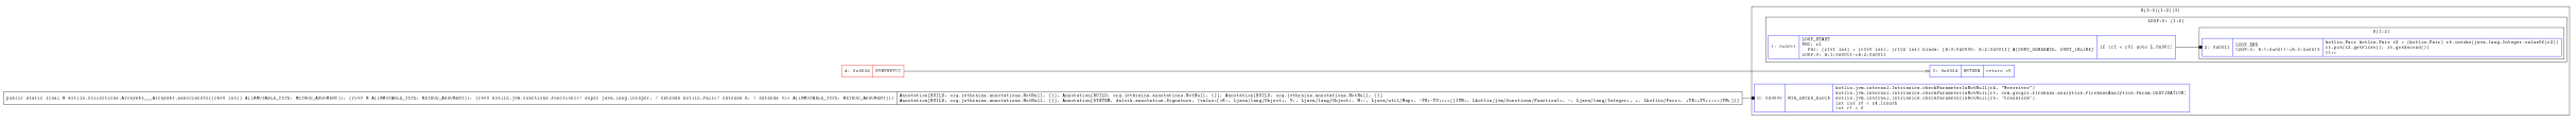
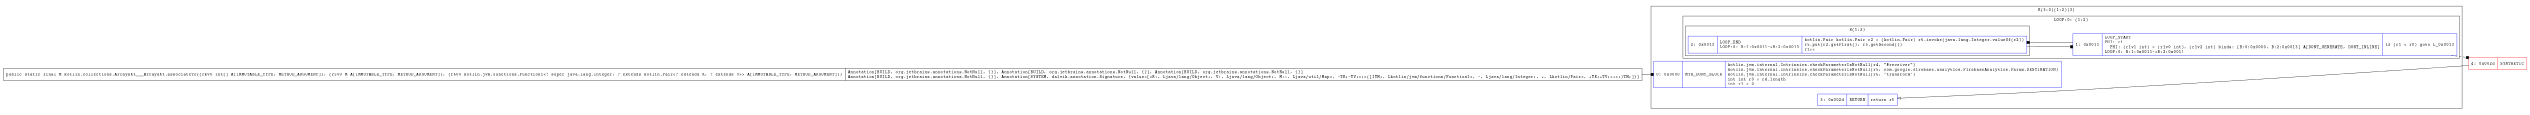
  digraph {
    fontname="Courier Prime"
    rankdir=LR
    node [color=blue fontname="Courier Prime" shape=record]
    edge [arrowhead=box fontname="Courier Prime"]
    n1 [label="{2\:\ 0x0013|LOOP_END\lLOOP:0: B:1:0x0011\-\>B:2:0x0013\l|kotlin.Pair kotlin.Pair r2 = (kotlin.Pair) r6.invoke(java.lang.Integer.valueOf(r2))\lr5.put(r2.getFirst(), r5.getSecond())\lr1++\l}"]
    n2 [label="{1\:\ 0x0011|LOOP_START\lPHI: r1 \l  PHI: (r1v1 int) = (r1v0 int), (r1v2 int) binds: [B:0:0x0000, B:2:0x0013] A[DONT_GENERATE, DONT_INLINE]\lLOOP:0: B:1:0x0011\-\>B:2:0x0013\l|if (r1 \< r0) goto L_0x0013\l}"]
-   n3 [label="{0\:\ 0x0000|MTH_ENTER_BLOCK\l|kotlin.jvm.internal.Intrinsics.checkParameterIsNotNull(r4, \"$receiver\")\lkotlin.jvm.internal.Intrinsics.checkParameterIsNotNull(r5, com.google.firebase.analytics.FirebaseAnalytics.Param.DESTINATION)\lkotlin.jvm.internal.Intrinsics.checkParameterIsNotNull(r6, \"transform\")\lint int r0 = r4.length\lint r1 = 0\l}"]
+   n3 [label="{0\:\ 0x0000|MTH_DONT_BLOCK\l|kotlin.jvm.internal.Intrinsics.checkParameterIsNotNull(r4, \"$receiver\")\lkotlin.jvm.internal.Intrinsics.checkParameterIsNotNull(r5, com.google.firebase.analytics.FirebaseAnalytics.Param.DESTINATION)\lkotlin.jvm.internal.Intrinsics.checkParameterIsNotNull(r6, \"transform\")\lint int r0 = r4.length\lint r1 = 0\l}"]
    n4 [label="{3\:\ 0x002d|RETURN\l|return r5\l}"]
    n5 [color=red label="{4\:\ 0x002d|SYNTHETIC\l}"]
    n6 [label="{public static final M kotlin.collections.ArraysKt___ArraysKt.associateTo((r4v0 int[] A[IMMUTABLE_TYPE, METHOD_ARGUMENT]), (r5v0 M A[IMMUTABLE_TYPE, METHOD_ARGUMENT]), (r6v0 kotlin.jvm.functions.Function1\<? super java.lang.Integer, ? extends kotlin.Pair\<? extends K, ? extends V\>\> A[IMMUTABLE_TYPE, METHOD_ARGUMENT]))  | Annotation[BUILD, org.jetbrains.annotations.NotNull, \{\}], Annotation[BUILD, org.jetbrains.annotations.NotNull, \{\}], Annotation[BUILD, org.jetbrains.annotations.NotNull, \{\}]\lAnnotation[BUILD, org.jetbrains.annotations.NotNull, \{\}], Annotation[SYSTEM, dalvik.annotation.Signature, \{value=[\<K:, Ljava\/lang\/Object;, V:, Ljava\/lang\/Object;, M::, Ljava\/util\/Map\<, \-TK;\-TV;\>;\>([ITM;, Lkotlin\/jvm\/functions\/Function1\<, \-, Ljava\/lang\/Integer;, +, Lkotlin\/Pair\<, +TK;+TV;\>;\>;)TM;]\}]\l}" color=""]
    subgraph cluster_1 {
      label="R(3:0|(1:2)|3)"
      n3
      n4
      subgraph cluster_2 {
        label="LOOP:0: (1:2)"
        n2
        subgraph cluster_3 {
          label="R(1:2)"
          n1
        }
      }
    }
+   n1 -> n2
    n2 -> n1
+   n2 -> n5 [style=dashed]
    n5 -> n4 [arrowhead=onormal]
    n6 -> n3
  }
